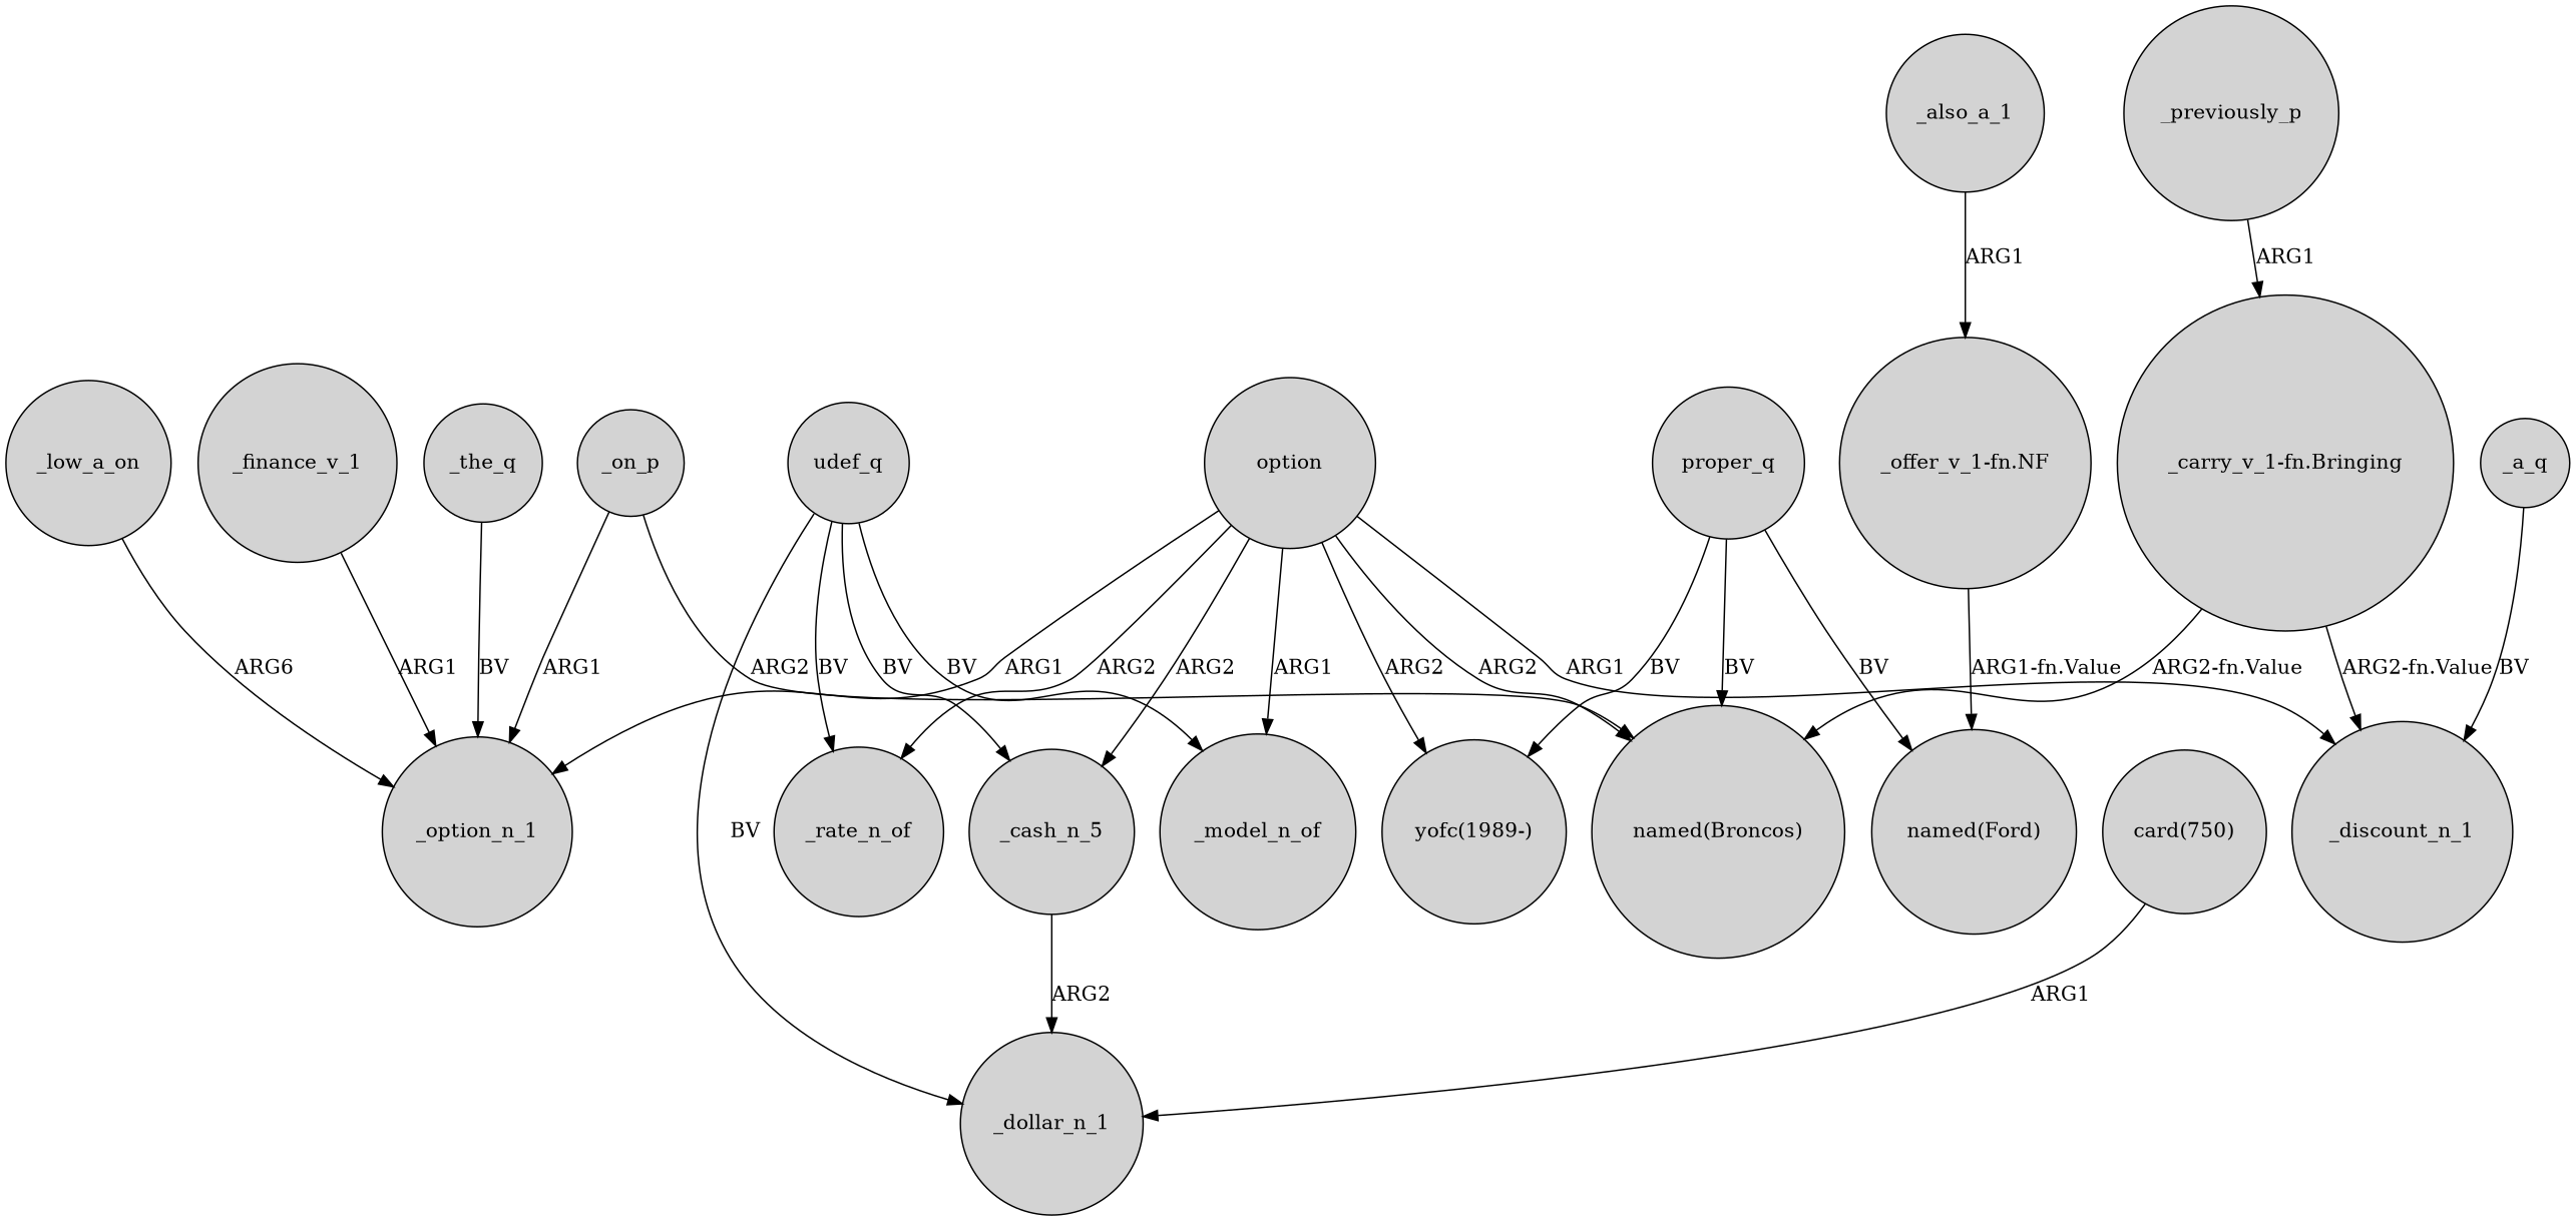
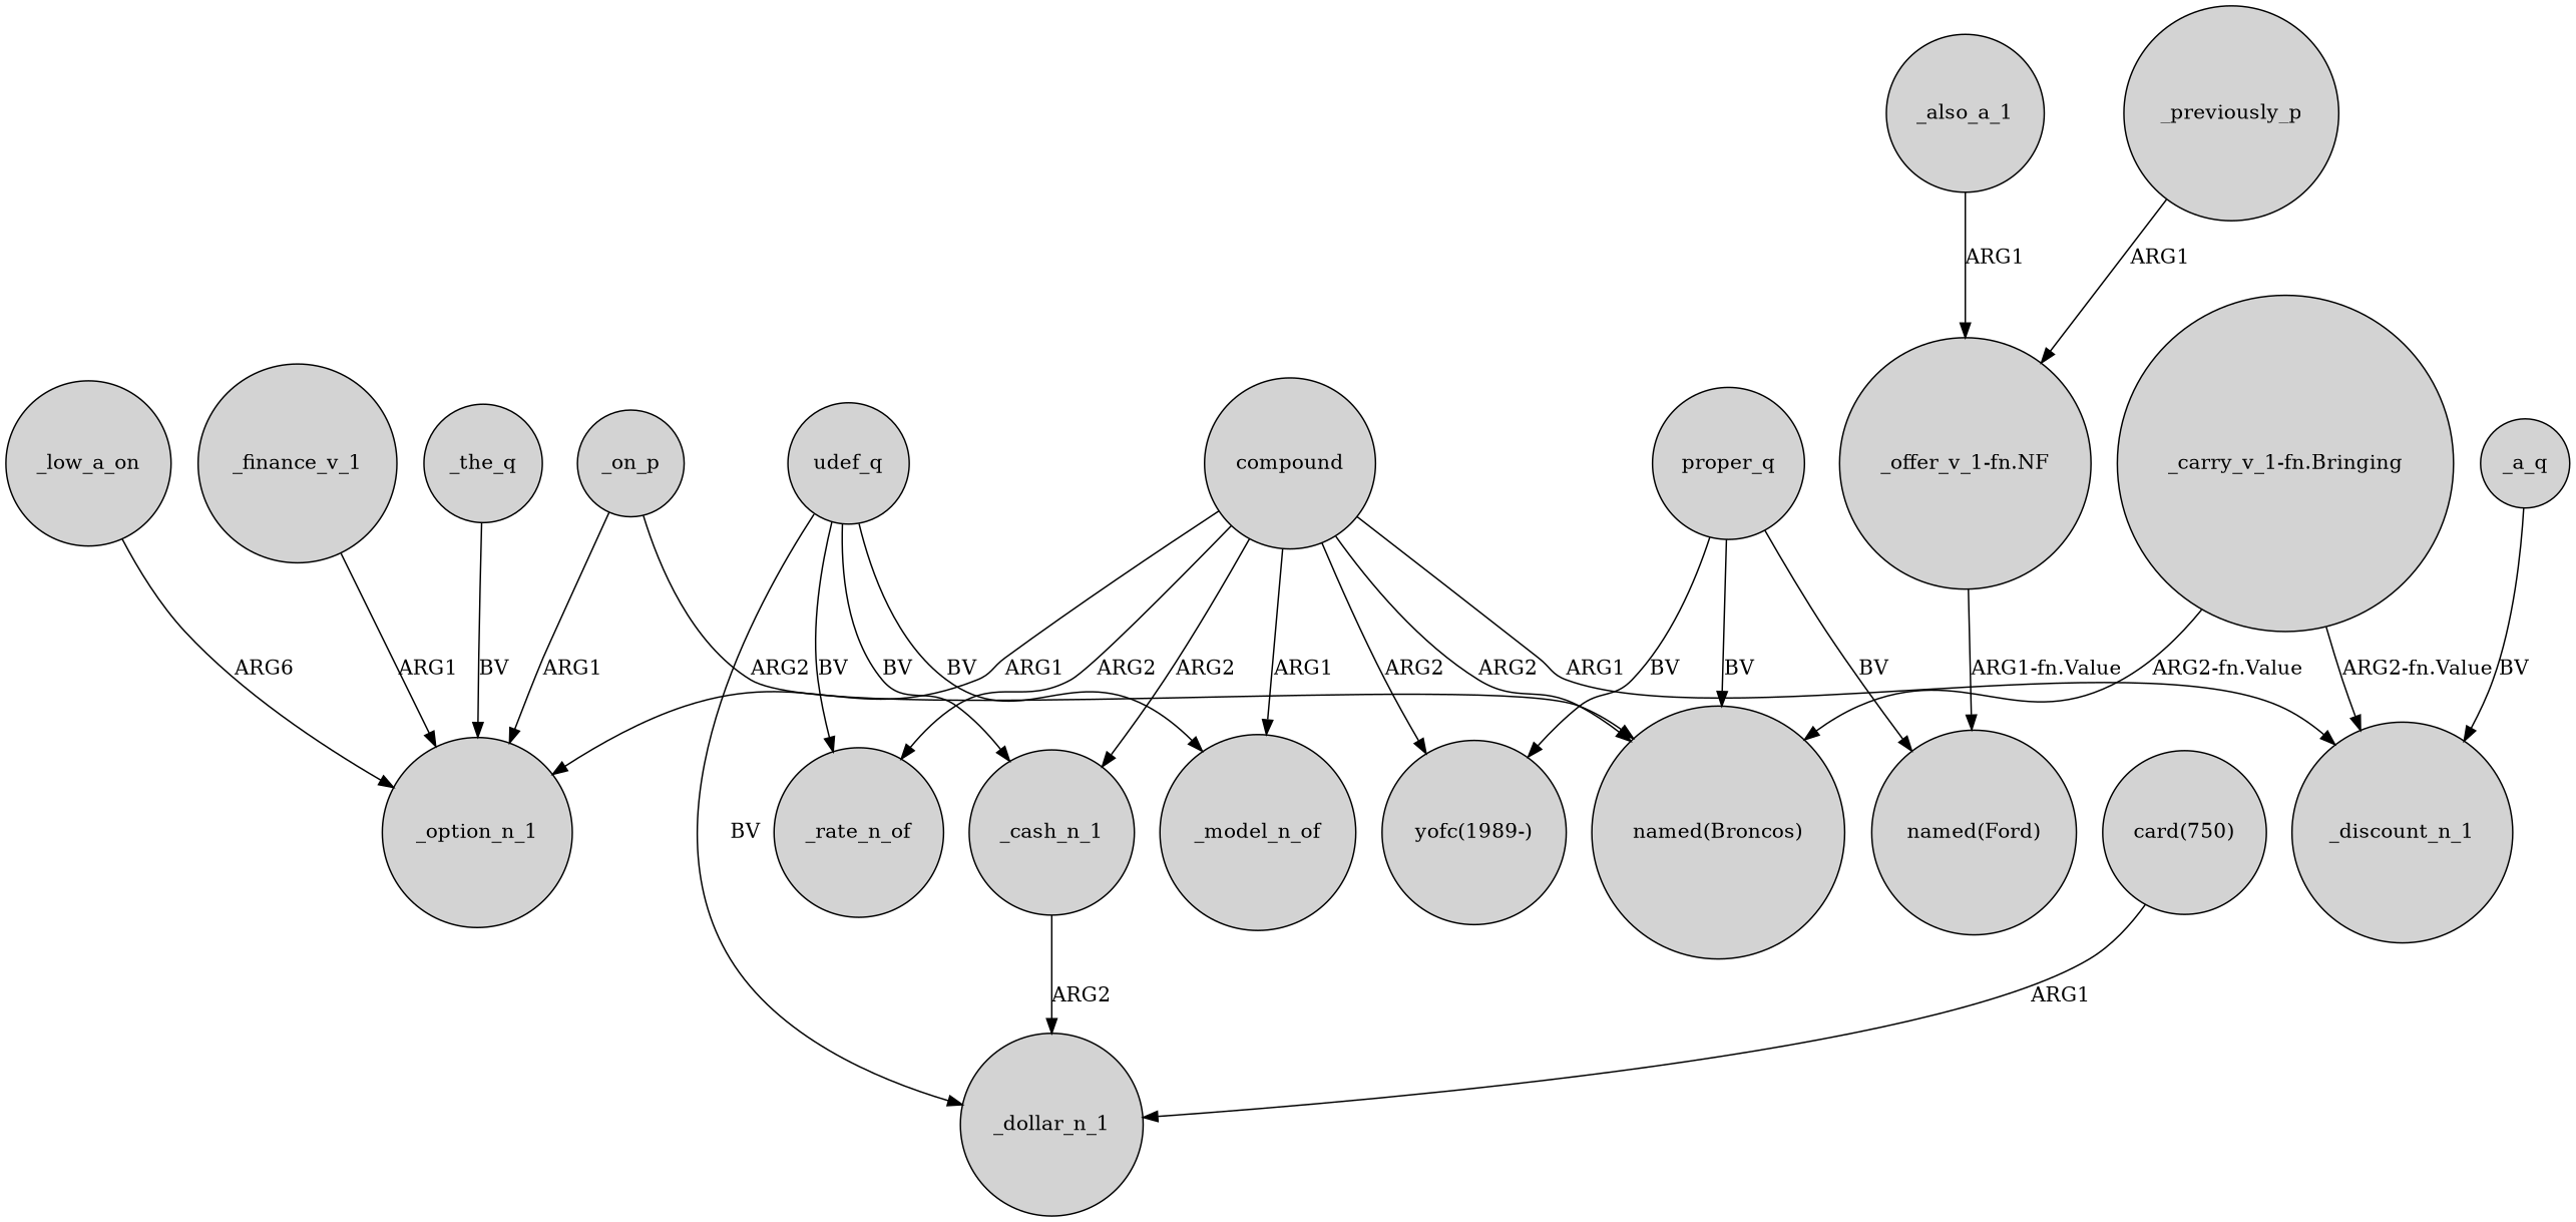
  digraph {
    node [shape=circle style=filled]
    _on_p
    "named(Broncos)"
    _option_n_1
    _previously_p
    "_carry_v_1-fn.Bringing"
    _discount_n_1
    _the_q
    udef_q
-   _cash_n_1 [label=_cash_n_5]
+   _cash_n_1
    _rate_n_of
    _model_n_of
    _dollar_n_1
    "_offer_v_1-fn.NF"
    "named(Ford)"
-   compound [label=option]
+   compound
    "yofc(1989-)"
    proper_q
    _also_a_1
    _a_q
    _low_a_on
    _finance_v_1
    "card(750)"
    _on_p -> "named(Broncos)" [label=ARG2]
    _on_p -> _option_n_1 [label=ARG1]
-   _previously_p -> "_carry_v_1-fn.Bringing" [label=ARG1]
+   _previously_p -> "_offer_v_1-fn.NF" [label=ARG1]
    "_carry_v_1-fn.Bringing" -> "named(Broncos)" [label="ARG2-fn.Value"]
    "_carry_v_1-fn.Bringing" -> _discount_n_1 [label="ARG2-fn.Value"]
    _the_q -> _option_n_1 [label=BV]
    udef_q -> _cash_n_1 [label=BV]
    udef_q -> _rate_n_of [label=BV]
    udef_q -> _model_n_of [label=BV]
    udef_q -> _dollar_n_1 [label=BV]
    _cash_n_1 -> _dollar_n_1 [label=ARG2]
    "_offer_v_1-fn.NF" -> "named(Ford)" [label="ARG1-fn.Value"]
    compound -> "named(Broncos)" [label=ARG2]
    compound -> _option_n_1 [label=ARG1]
    compound -> _discount_n_1 [label=ARG1]
    compound -> _cash_n_1 [label=ARG2]
    compound -> _rate_n_of [label=ARG2]
    compound -> _model_n_of [label=ARG1]
    compound -> "yofc(1989-)" [label=ARG2]
    proper_q -> "named(Broncos)" [label=BV]
    proper_q -> "named(Ford)" [label=BV]
    proper_q -> "yofc(1989-)" [label=BV]
    _also_a_1 -> "_offer_v_1-fn.NF" [label=ARG1]
    _a_q -> _discount_n_1 [label=BV]
    _low_a_on -> _option_n_1 [label=ARG6]
    _finance_v_1 -> _option_n_1 [label=ARG1]
    "card(750)" -> _dollar_n_1 [label=ARG1]
  }
